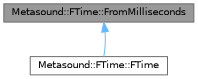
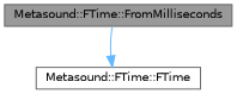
  digraph {
    rankdir=TB
    node [fontname=Helvetica fontsize=10 shape=box style=filled]
    n1 [color=gray40 fillcolor=grey60 fontcolor=black height=0.2 label="Metasound::FTime::FromMilliseconds" width=0.4]
    n2 [color=grey40 fillcolor=white height=0.2 label="Metasound::FTime::FTime" width=0.4]
-   n2 -> n1 [color=steelblue1 fontname=Helvetica fontsize=10 labelfontname=Helvetica labelfontsize=10 style=solid]
+   n1 -> n2 [color=steelblue1 fontname=Helvetica fontsize=10 labelfontname=Helvetica labelfontsize=10 style=solid]
  }
